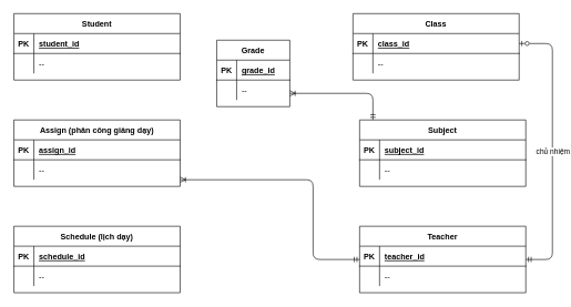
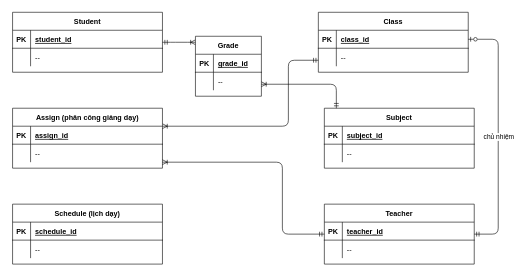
  <mxCell id="0" />
  <mxCell id="1" parent="0" />
+ <mxCell id="2" style="edgeStyle=orthogonalEdgeStyle;rounded=1;orthogonalLoop=1;jettySize=auto;html=1;labelBackgroundColor=#FF0000;labelBorderColor=none;fontSize=14;fontColor=#000000;startArrow=ERmandOne;startFill=0;endArrow=ERoneToMany;endFill=0;" parent="1" source="3" target="36" edge="1"><mxGeometry relative="1" as="geometry"><Array as="points"><mxPoint x="480" y="100" /><mxPoint x="480" y="210" /></Array></mxGeometry></mxCell>
  <mxCell id="3" value="Class" style="shape=table;startSize=30;container=1;collapsible=1;childLayout=tableLayout;fixedRows=1;rowLines=0;fontStyle=1;align=center;resizeLast=1;labelBorderColor=none;" parent="1" vertex="1"><mxGeometry x="530" y="20" width="250" height="100" as="geometry" /></mxCell>
  <mxCell id="4" value="" style="shape=partialRectangle;collapsible=0;dropTarget=0;pointerEvents=0;fillColor=none;points=[[0,0.5],[1,0.5]];portConstraint=eastwest;top=0;left=0;right=0;bottom=1;labelBorderColor=none;" parent="3" vertex="1"><mxGeometry y="30" width="250" height="30" as="geometry" /></mxCell>
  <mxCell id="5" value="PK" style="shape=partialRectangle;overflow=hidden;connectable=0;fillColor=none;top=0;left=0;bottom=0;right=0;fontStyle=1;labelBorderColor=none;" parent="4" vertex="1"><mxGeometry width="30" height="30" as="geometry"><mxRectangle width="30" height="30" as="alternateBounds" /></mxGeometry></mxCell>
  <mxCell id="6" value="class_id" style="shape=partialRectangle;overflow=hidden;connectable=0;fillColor=none;top=0;left=0;bottom=0;right=0;align=left;spacingLeft=6;fontStyle=5;labelBorderColor=none;" parent="4" vertex="1"><mxGeometry x="30" width="220" height="30" as="geometry"><mxRectangle width="220" height="30" as="alternateBounds" /></mxGeometry></mxCell>
  <mxCell id="7" value="" style="shape=partialRectangle;collapsible=0;dropTarget=0;pointerEvents=0;fillColor=none;points=[[0,0.5],[1,0.5]];portConstraint=eastwest;top=0;left=0;right=0;bottom=0;labelBorderColor=none;" parent="3" vertex="1"><mxGeometry y="60" width="250" height="30" as="geometry" /></mxCell>
  <mxCell id="8" value="" style="shape=partialRectangle;overflow=hidden;connectable=0;fillColor=none;top=0;left=0;bottom=0;right=0;labelBorderColor=none;" parent="7" vertex="1"><mxGeometry width="30" height="30" as="geometry"><mxRectangle width="30" height="30" as="alternateBounds" /></mxGeometry></mxCell>
  <mxCell id="9" value="--" style="shape=partialRectangle;overflow=hidden;connectable=0;fillColor=none;top=0;left=0;bottom=0;right=0;align=left;spacingLeft=6;labelBorderColor=none;" parent="7" vertex="1"><mxGeometry x="30" width="220" height="30" as="geometry"><mxRectangle width="220" height="30" as="alternateBounds" /></mxGeometry></mxCell>
+ <mxCell id="10" style="edgeStyle=orthogonalEdgeStyle;curved=1;rounded=0;orthogonalLoop=1;jettySize=auto;html=1;labelBackgroundColor=#FF0000;labelBorderColor=none;fontSize=14;fontColor=#000000;startArrow=ERmandOne;startFill=0;endArrow=ERoneToMany;endFill=0;" parent="1" source="11" target="50" edge="1"><mxGeometry relative="1" as="geometry"><Array as="points"><mxPoint x="413" y="100" /></Array></mxGeometry></mxCell>
  <mxCell id="11" value="Student" style="shape=table;startSize=30;container=1;collapsible=1;childLayout=tableLayout;fixedRows=1;rowLines=0;fontStyle=1;align=center;resizeLast=1;labelBorderColor=none;" parent="1" vertex="1"><mxGeometry x="20" y="20" width="250" height="100" as="geometry" /></mxCell>
  <mxCell id="12" value="" style="shape=partialRectangle;collapsible=0;dropTarget=0;pointerEvents=0;fillColor=none;points=[[0,0.5],[1,0.5]];portConstraint=eastwest;top=0;left=0;right=0;bottom=1;labelBorderColor=none;" parent="11" vertex="1"><mxGeometry y="30" width="250" height="30" as="geometry" /></mxCell>
  <mxCell id="13" value="PK" style="shape=partialRectangle;overflow=hidden;connectable=0;fillColor=none;top=0;left=0;bottom=0;right=0;fontStyle=1;labelBorderColor=none;" parent="12" vertex="1"><mxGeometry width="30" height="30" as="geometry"><mxRectangle width="30" height="30" as="alternateBounds" /></mxGeometry></mxCell>
  <mxCell id="14" value="student_id" style="shape=partialRectangle;overflow=hidden;connectable=0;fillColor=none;top=0;left=0;bottom=0;right=0;align=left;spacingLeft=6;fontStyle=5;labelBorderColor=none;" parent="12" vertex="1"><mxGeometry x="30" width="220" height="30" as="geometry"><mxRectangle width="220" height="30" as="alternateBounds" /></mxGeometry></mxCell>
  <mxCell id="15" value="" style="shape=partialRectangle;collapsible=0;dropTarget=0;pointerEvents=0;fillColor=none;points=[[0,0.5],[1,0.5]];portConstraint=eastwest;top=0;left=0;right=0;bottom=0;labelBorderColor=none;" parent="11" vertex="1"><mxGeometry y="60" width="250" height="30" as="geometry" /></mxCell>
  <mxCell id="16" value="" style="shape=partialRectangle;overflow=hidden;connectable=0;fillColor=none;top=0;left=0;bottom=0;right=0;labelBorderColor=none;" parent="15" vertex="1"><mxGeometry width="30" height="30" as="geometry"><mxRectangle width="30" height="30" as="alternateBounds" /></mxGeometry></mxCell>
  <mxCell id="17" value="--" style="shape=partialRectangle;overflow=hidden;connectable=0;fillColor=none;top=0;left=0;bottom=0;right=0;align=left;spacingLeft=6;labelBorderColor=none;" parent="15" vertex="1"><mxGeometry x="30" width="220" height="30" as="geometry"><mxRectangle width="220" height="30" as="alternateBounds" /></mxGeometry></mxCell>
  <mxCell id="18" value="Subject" style="shape=table;startSize=30;container=1;collapsible=1;childLayout=tableLayout;fixedRows=1;rowLines=0;fontStyle=1;align=center;resizeLast=1;labelBorderColor=none;" parent="1" vertex="1"><mxGeometry x="540" y="180" width="250" height="100" as="geometry" /></mxCell>
  <mxCell id="19" value="" style="shape=partialRectangle;collapsible=0;dropTarget=0;pointerEvents=0;fillColor=none;points=[[0,0.5],[1,0.5]];portConstraint=eastwest;top=0;left=0;right=0;bottom=1;labelBorderColor=none;" parent="18" vertex="1"><mxGeometry y="30" width="250" height="30" as="geometry" /></mxCell>
  <mxCell id="20" value="PK" style="shape=partialRectangle;overflow=hidden;connectable=0;fillColor=none;top=0;left=0;bottom=0;right=0;fontStyle=1;labelBorderColor=none;" parent="19" vertex="1"><mxGeometry width="30" height="30" as="geometry"><mxRectangle width="30" height="30" as="alternateBounds" /></mxGeometry></mxCell>
  <mxCell id="21" value="subject_id" style="shape=partialRectangle;overflow=hidden;connectable=0;fillColor=none;top=0;left=0;bottom=0;right=0;align=left;spacingLeft=6;fontStyle=5;labelBorderColor=none;" parent="19" vertex="1"><mxGeometry x="30" width="220" height="30" as="geometry"><mxRectangle width="220" height="30" as="alternateBounds" /></mxGeometry></mxCell>
  <mxCell id="22" value="" style="shape=partialRectangle;collapsible=0;dropTarget=0;pointerEvents=0;fillColor=none;points=[[0,0.5],[1,0.5]];portConstraint=eastwest;top=0;left=0;right=0;bottom=0;labelBorderColor=none;" parent="18" vertex="1"><mxGeometry y="60" width="250" height="30" as="geometry" /></mxCell>
  <mxCell id="23" value="" style="shape=partialRectangle;overflow=hidden;connectable=0;fillColor=none;top=0;left=0;bottom=0;right=0;labelBorderColor=none;" parent="22" vertex="1"><mxGeometry width="30" height="30" as="geometry"><mxRectangle width="30" height="30" as="alternateBounds" /></mxGeometry></mxCell>
  <mxCell id="24" value="--" style="shape=partialRectangle;overflow=hidden;connectable=0;fillColor=none;top=0;left=0;bottom=0;right=0;align=left;spacingLeft=6;labelBorderColor=none;" parent="22" vertex="1"><mxGeometry x="30" width="220" height="30" as="geometry"><mxRectangle width="220" height="30" as="alternateBounds" /></mxGeometry></mxCell>
  <mxCell id="25" style="edgeStyle=orthogonalEdgeStyle;rounded=1;orthogonalLoop=1;jettySize=auto;html=1;labelBackgroundColor=#FF0000;labelBorderColor=none;fontSize=14;fontColor=#000000;startArrow=ERmandOne;startFill=0;endArrow=ERoneToMany;endFill=0;" parent="1" source="26" target="36" edge="1"><mxGeometry relative="1" as="geometry"><Array as="points"><mxPoint x="470" y="390" /><mxPoint x="470" y="270" /></Array></mxGeometry></mxCell>
  <mxCell id="26" value="Teacher" style="shape=table;startSize=30;container=1;collapsible=1;childLayout=tableLayout;fixedRows=1;rowLines=0;fontStyle=1;align=center;resizeLast=1;labelBorderColor=none;" parent="1" vertex="1"><mxGeometry x="540" y="340" width="250" height="100" as="geometry" /></mxCell>
  <mxCell id="27" value="" style="shape=partialRectangle;collapsible=0;dropTarget=0;pointerEvents=0;fillColor=none;points=[[0,0.5],[1,0.5]];portConstraint=eastwest;top=0;left=0;right=0;bottom=1;labelBorderColor=none;" parent="26" vertex="1"><mxGeometry y="30" width="250" height="30" as="geometry" /></mxCell>
  <mxCell id="28" value="PK" style="shape=partialRectangle;overflow=hidden;connectable=0;fillColor=none;top=0;left=0;bottom=0;right=0;fontStyle=1;labelBorderColor=none;" parent="27" vertex="1"><mxGeometry width="30" height="30" as="geometry"><mxRectangle width="30" height="30" as="alternateBounds" /></mxGeometry></mxCell>
  <mxCell id="29" value="teacher_id" style="shape=partialRectangle;overflow=hidden;connectable=0;fillColor=none;top=0;left=0;bottom=0;right=0;align=left;spacingLeft=6;fontStyle=5;labelBorderColor=none;" parent="27" vertex="1"><mxGeometry x="30" width="220" height="30" as="geometry"><mxRectangle width="220" height="30" as="alternateBounds" /></mxGeometry></mxCell>
  <mxCell id="30" value="" style="shape=partialRectangle;collapsible=0;dropTarget=0;pointerEvents=0;fillColor=none;points=[[0,0.5],[1,0.5]];portConstraint=eastwest;top=0;left=0;right=0;bottom=0;labelBorderColor=none;" parent="26" vertex="1"><mxGeometry y="60" width="250" height="30" as="geometry" /></mxCell>
  <mxCell id="31" value="" style="shape=partialRectangle;overflow=hidden;connectable=0;fillColor=none;top=0;left=0;bottom=0;right=0;labelBorderColor=none;" parent="30" vertex="1"><mxGeometry width="30" height="30" as="geometry"><mxRectangle width="30" height="30" as="alternateBounds" /></mxGeometry></mxCell>
  <mxCell id="32" value="--" style="shape=partialRectangle;overflow=hidden;connectable=0;fillColor=none;top=0;left=0;bottom=0;right=0;align=left;spacingLeft=6;labelBorderColor=none;" parent="30" vertex="1"><mxGeometry x="30" width="220" height="30" as="geometry"><mxRectangle width="220" height="30" as="alternateBounds" /></mxGeometry></mxCell>
  <mxCell id="33" style="edgeStyle=orthogonalEdgeStyle;rounded=1;orthogonalLoop=1;jettySize=auto;html=1;startArrow=ERzeroToOne;startFill=0;endArrow=ERmandOne;endFill=0;labelBorderColor=none;" parent="1" source="4" target="26" edge="1"><mxGeometry relative="1" as="geometry"><Array as="points"><mxPoint x="830" y="65" /><mxPoint x="830" y="390" /></Array></mxGeometry></mxCell>
  <mxCell id="34" value="chủ nhiệm" style="edgeLabel;html=1;align=center;verticalAlign=middle;resizable=0;points=[];labelBorderColor=none;" parent="33" vertex="1" connectable="0"><mxGeometry x="0.103" y="-1" relative="1" as="geometry"><mxPoint x="1" y="-17" as="offset" /></mxGeometry></mxCell>
  <mxCell id="35" style="edgeStyle=orthogonalEdgeStyle;rounded=1;orthogonalLoop=1;jettySize=auto;html=1;labelBackgroundColor=#FF0000;labelBorderColor=none;fontSize=14;fontColor=#000000;startArrow=ERmandOne;startFill=0;endArrow=ERoneToMany;endFill=0;elbow=vertical;" parent="1" source="18" target="50" edge="1"><mxGeometry relative="1" as="geometry"><Array as="points"><mxPoint x="560" y="140" /></Array></mxGeometry></mxCell>
  <mxCell id="36" value="Assign (phân công giảng dạy)" style="shape=table;startSize=30;container=1;collapsible=1;childLayout=tableLayout;fixedRows=1;rowLines=0;fontStyle=1;align=center;resizeLast=1;labelBorderColor=none;" parent="1" vertex="1"><mxGeometry x="20" y="180" width="250" height="100" as="geometry" /></mxCell>
  <mxCell id="37" value="" style="shape=partialRectangle;collapsible=0;dropTarget=0;pointerEvents=0;fillColor=none;points=[[0,0.5],[1,0.5]];portConstraint=eastwest;top=0;left=0;right=0;bottom=1;labelBorderColor=none;" parent="36" vertex="1"><mxGeometry y="30" width="250" height="30" as="geometry" /></mxCell>
  <mxCell id="38" value="PK" style="shape=partialRectangle;overflow=hidden;connectable=0;fillColor=none;top=0;left=0;bottom=0;right=0;fontStyle=1;labelBorderColor=none;" parent="37" vertex="1"><mxGeometry width="30" height="30" as="geometry"><mxRectangle width="30" height="30" as="alternateBounds" /></mxGeometry></mxCell>
  <mxCell id="39" value="assign_id" style="shape=partialRectangle;overflow=hidden;connectable=0;fillColor=none;top=0;left=0;bottom=0;right=0;align=left;spacingLeft=6;fontStyle=5;labelBorderColor=none;" parent="37" vertex="1"><mxGeometry x="30" width="220" height="30" as="geometry"><mxRectangle width="220" height="30" as="alternateBounds" /></mxGeometry></mxCell>
  <mxCell id="40" value="" style="shape=partialRectangle;collapsible=0;dropTarget=0;pointerEvents=0;fillColor=none;points=[[0,0.5],[1,0.5]];portConstraint=eastwest;top=0;left=0;right=0;bottom=0;labelBorderColor=none;" parent="36" vertex="1"><mxGeometry y="60" width="250" height="30" as="geometry" /></mxCell>
  <mxCell id="41" value="" style="shape=partialRectangle;overflow=hidden;connectable=0;fillColor=none;top=0;left=0;bottom=0;right=0;labelBorderColor=none;" parent="40" vertex="1"><mxGeometry width="30" height="30" as="geometry"><mxRectangle width="30" height="30" as="alternateBounds" /></mxGeometry></mxCell>
  <mxCell id="42" value="--" style="shape=partialRectangle;overflow=hidden;connectable=0;fillColor=none;top=0;left=0;bottom=0;right=0;align=left;spacingLeft=6;labelBorderColor=none;" parent="40" vertex="1"><mxGeometry x="30" width="220" height="30" as="geometry"><mxRectangle width="220" height="30" as="alternateBounds" /></mxGeometry></mxCell>
  <mxCell id="43" value="Schedule (lịch dạy)" style="shape=table;startSize=30;container=1;collapsible=1;childLayout=tableLayout;fixedRows=1;rowLines=0;fontStyle=1;align=center;resizeLast=1;labelBorderColor=none;" parent="1" vertex="1"><mxGeometry x="20" y="340" width="250" height="100" as="geometry" /></mxCell>
  <mxCell id="44" value="" style="shape=partialRectangle;collapsible=0;dropTarget=0;pointerEvents=0;fillColor=none;points=[[0,0.5],[1,0.5]];portConstraint=eastwest;top=0;left=0;right=0;bottom=1;labelBorderColor=none;" parent="43" vertex="1"><mxGeometry y="30" width="250" height="30" as="geometry" /></mxCell>
  <mxCell id="45" value="PK" style="shape=partialRectangle;overflow=hidden;connectable=0;fillColor=none;top=0;left=0;bottom=0;right=0;fontStyle=1;labelBorderColor=none;" parent="44" vertex="1"><mxGeometry width="30" height="30" as="geometry"><mxRectangle width="30" height="30" as="alternateBounds" /></mxGeometry></mxCell>
  <mxCell id="46" value="schedule_id" style="shape=partialRectangle;overflow=hidden;connectable=0;fillColor=none;top=0;left=0;bottom=0;right=0;align=left;spacingLeft=6;fontStyle=5;labelBorderColor=none;" parent="44" vertex="1"><mxGeometry x="30" width="220" height="30" as="geometry"><mxRectangle width="220" height="30" as="alternateBounds" /></mxGeometry></mxCell>
  <mxCell id="47" value="" style="shape=partialRectangle;collapsible=0;dropTarget=0;pointerEvents=0;fillColor=none;points=[[0,0.5],[1,0.5]];portConstraint=eastwest;top=0;left=0;right=0;bottom=0;labelBorderColor=none;" parent="43" vertex="1"><mxGeometry y="60" width="250" height="30" as="geometry" /></mxCell>
  <mxCell id="48" value="" style="shape=partialRectangle;overflow=hidden;connectable=0;fillColor=none;top=0;left=0;bottom=0;right=0;labelBorderColor=none;" parent="47" vertex="1"><mxGeometry width="30" height="30" as="geometry"><mxRectangle width="30" height="30" as="alternateBounds" /></mxGeometry></mxCell>
  <mxCell id="49" value="--" style="shape=partialRectangle;overflow=hidden;connectable=0;fillColor=none;top=0;left=0;bottom=0;right=0;align=left;spacingLeft=6;labelBorderColor=none;" parent="47" vertex="1"><mxGeometry x="30" width="220" height="30" as="geometry"><mxRectangle width="220" height="30" as="alternateBounds" /></mxGeometry></mxCell>
  <mxCell id="50" value="Grade" style="shape=table;startSize=30;container=1;collapsible=1;childLayout=tableLayout;fixedRows=1;rowLines=0;fontStyle=1;align=center;resizeLast=1;labelBorderColor=none;" parent="1" vertex="1"><mxGeometry x="325" y="60" width="110" height="100" as="geometry" /></mxCell>
  <mxCell id="51" value="" style="shape=partialRectangle;collapsible=0;dropTarget=0;pointerEvents=0;fillColor=none;points=[[0,0.5],[1,0.5]];portConstraint=eastwest;top=0;left=0;right=0;bottom=1;labelBorderColor=none;" parent="50" vertex="1"><mxGeometry y="30" width="110" height="30" as="geometry" /></mxCell>
  <mxCell id="52" value="PK" style="shape=partialRectangle;overflow=hidden;connectable=0;fillColor=none;top=0;left=0;bottom=0;right=0;fontStyle=1;labelBorderColor=none;" parent="51" vertex="1"><mxGeometry width="30" height="30" as="geometry"><mxRectangle width="30" height="30" as="alternateBounds" /></mxGeometry></mxCell>
  <mxCell id="53" value="grade_id" style="shape=partialRectangle;overflow=hidden;connectable=0;fillColor=none;top=0;left=0;bottom=0;right=0;align=left;spacingLeft=6;fontStyle=5;labelBorderColor=none;" parent="51" vertex="1"><mxGeometry x="30" width="80" height="30" as="geometry"><mxRectangle width="80" height="30" as="alternateBounds" /></mxGeometry></mxCell>
  <mxCell id="54" value="" style="shape=partialRectangle;collapsible=0;dropTarget=0;pointerEvents=0;fillColor=none;points=[[0,0.5],[1,0.5]];portConstraint=eastwest;top=0;left=0;right=0;bottom=0;labelBorderColor=none;" parent="50" vertex="1"><mxGeometry y="60" width="110" height="30" as="geometry" /></mxCell>
  <mxCell id="55" value="" style="shape=partialRectangle;overflow=hidden;connectable=0;fillColor=none;top=0;left=0;bottom=0;right=0;labelBorderColor=none;" parent="54" vertex="1"><mxGeometry width="30" height="30" as="geometry"><mxRectangle width="30" height="30" as="alternateBounds" /></mxGeometry></mxCell>
  <mxCell id="56" value="--" style="shape=partialRectangle;overflow=hidden;connectable=0;fillColor=none;top=0;left=0;bottom=0;right=0;align=left;spacingLeft=6;labelBorderColor=none;" parent="54" vertex="1"><mxGeometry x="30" width="80" height="30" as="geometry"><mxRectangle width="80" height="30" as="alternateBounds" /></mxGeometry></mxCell>
